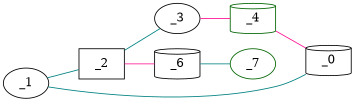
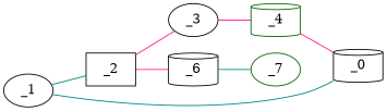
  graph {
    rankdir=LR
    node [charge=0 chem=1 color=black shape=ellipse symbol="C  " x=2.809 y=-0.8184]
    edge [color=deeppink valence=1]
    _1 [x=3.618]
    _2 [shape=box y=-0.2306]
    n3 [chem=4 label=_0 shape=cylinder symbol="N  " x=3.309 y=-1.7694]
    _3 [x=2]
    _6 [shape=cylinder y=0.7694]
    _4 [chem=5 color=darkgreen shape=cylinder symbol="S  " x=2.309 y=-1.7694]
    _7 [chem=4 color=darkgreen symbol="N  " y=1.7694]
    _1 -- _2 [color=teal]
    _1 -- n3 [color=teal valence=2]
-   _2 -- _3 [color=teal valence=2]
+   _2 -- _3 [valence=2]
    _2 -- _6
    _3 -- _4
    _6 -- _7 [color=teal valence=3]
    _4 -- n3
  }
